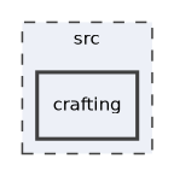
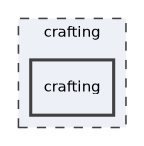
  digraph {
    compound=true
    n1 [color=grey25 fillcolor="#edf0f7" fontname=Helvetica fontsize=10 label=crafting shape=box style="filled,bold,"]
    subgraph cluster_1 {
      bgcolor="#edf0f7"
      fontname=Helvetica
      fontsize=10
-     label=src
+     label=crafting
      pencolor=grey25
      style="filled,dashed,"
      n1
    }
  }
